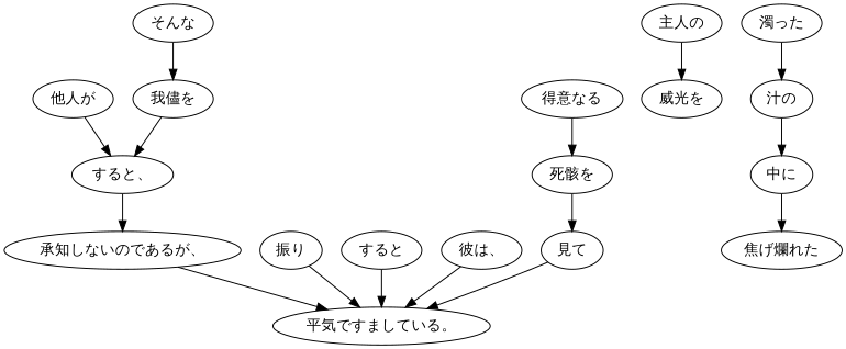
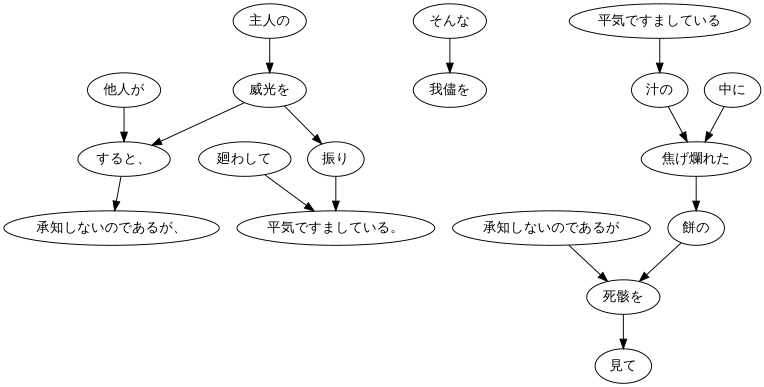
  digraph {
    n1 [label="他人が"]
    n2 [label="すると、"]
    n3 [label="承知しないのであるが、"]
    n4 [label="そんな"]
    n5 [label="我儘を"]
    n6 [label="平気ですましている。"]
    n7 [label="主人の"]
    n8 [label="威光を"]
    n9 [label="振り"]
-   n10 [label="すると"]
-   n11 [label="得意なる"]
+   n10 [label="廻わして"]
+   n11 [label="承知しないのであるが"]
    n12 [label="死骸を"]
-   n13 [label="彼は、"]
-   n14 [label="濁った"]
+   n14 [label="平気ですましている"]
    n15 [label="汁の"]
    n16 [label="中に"]
    n17 [label="焦げ爛れた"]
+   n18 [label="餅の"]
    n19 [label="見て"]
    n1 -> n2
    n2 -> n3
-   n3 -> n6
    n4 -> n5
-   n5 -> n2
+   n8 -> n2
    n7 -> n8
+   n8 -> n9
    n9 -> n6
    n10 -> n6
    n11 -> n12
    n12 -> n19
-   n13 -> n6
    n14 -> n15
-   n15 -> n16
+   n15 -> n17
    n16 -> n17
-   n19 -> n6
+   n17 -> n18
+   n18 -> n12
  }
